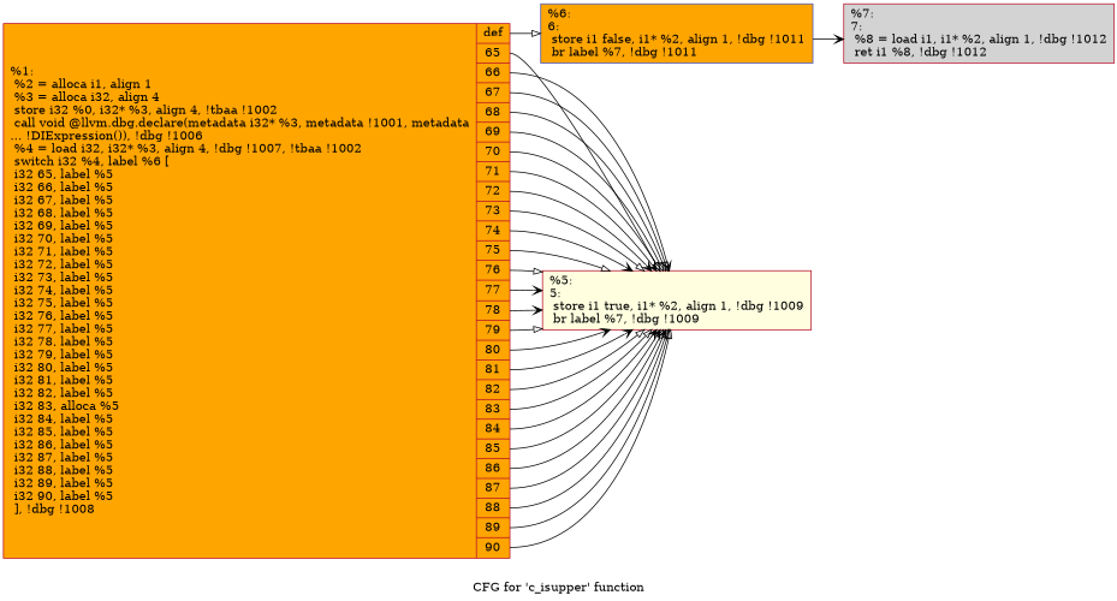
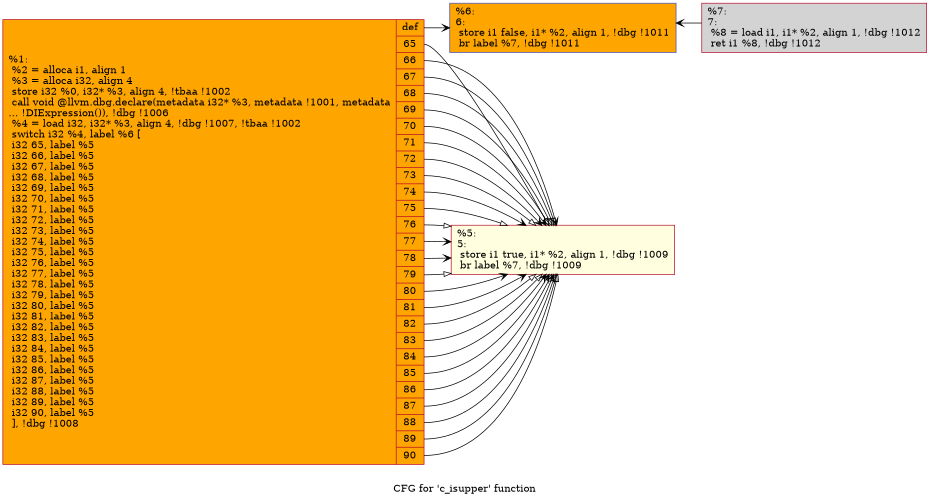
  digraph {
    label="CFG for 'c_isupper' function"
    rankdir=LR
    node [color="#b70d28ff" fillcolor=orange shape=record style=filled]
    edge [arrowhead=onormal]
-   n1 [label="{%1:\l  %2 = alloca i1, align 1\l  %3 = alloca i32, align 4\l  store i32 %0, i32* %3, align 4, !tbaa !1002\l  call void @llvm.dbg.declare(metadata i32* %3, metadata !1001, metadata\l... !DIExpression()), !dbg !1006\l  %4 = load i32, i32* %3, align 4, !dbg !1007, !tbaa !1002\l  switch i32 %4, label %6 [\l    i32 65, label %5\l    i32 66, label %5\l    i32 67, label %5\l    i32 68, label %5\l    i32 69, label %5\l    i32 70, label %5\l    i32 71, label %5\l    i32 72, label %5\l    i32 73, label %5\l    i32 74, label %5\l    i32 75, label %5\l    i32 76, label %5\l    i32 77, label %5\l    i32 78, label %5\l    i32 79, label %5\l    i32 80, label %5\l    i32 81, label %5\l    i32 82, label %5\l    i32 83, alloca %5\l    i32 84, label %5\l    i32 85, label %5\l    i32 86, label %5\l    i32 87, label %5\l    i32 88, label %5\l    i32 89, label %5\l    i32 90, label %5\l  ], !dbg !1008\l|{<s0>def|<s1>65|<s2>66|<s3>67|<s4>68|<s5>69|<s6>70|<s7>71|<s8>72|<s9>73|<s10>74|<s11>75|<s12>76|<s13>77|<s14>78|<s15>79|<s16>80|<s17>81|<s18>82|<s19>83|<s20>84|<s21>85|<s22>86|<s23>87|<s24>88|<s25>89|<s26>90}}"]
+   n1 [label="{%1:\l  %2 = alloca i1, align 1\l  %3 = alloca i32, align 4\l  store i32 %0, i32* %3, align 4, !tbaa !1002\l  call void @llvm.dbg.declare(metadata i32* %3, metadata !1001, metadata\l... !DIExpression()), !dbg !1006\l  %4 = load i32, i32* %3, align 4, !dbg !1007, !tbaa !1002\l  switch i32 %4, label %6 [\l    i32 65, label %5\l    i32 66, label %5\l    i32 67, label %5\l    i32 68, label %5\l    i32 69, label %5\l    i32 70, label %5\l    i32 71, label %5\l    i32 72, label %5\l    i32 73, label %5\l    i32 74, label %5\l    i32 75, label %5\l    i32 76, label %5\l    i32 77, label %5\l    i32 78, label %5\l    i32 79, label %5\l    i32 80, label %5\l    i32 81, label %5\l    i32 82, label %5\l    i32 83, label %5\l    i32 84, label %5\l    i32 85, label %5\l    i32 86, label %5\l    i32 87, label %5\l    i32 88, label %5\l    i32 89, label %5\l    i32 90, label %5\l  ], !dbg !1008\l|{<s0>def|<s1>65|<s2>66|<s3>67|<s4>68|<s5>69|<s6>70|<s7>71|<s8>72|<s9>73|<s10>74|<s11>75|<s12>76|<s13>77|<s14>78|<s15>79|<s16>80|<s17>81|<s18>82|<s19>83|<s20>84|<s21>85|<s22>86|<s23>87|<s24>88|<s25>89|<s26>90}}"]
    n2 [color="#3d50c3ff" label="{%6:\l6:                                                \l  store i1 false, i1* %2, align 1, !dbg !1011\l  br label %7, !dbg !1011\l}"]
    n3 [fillcolor=lightyellow label="{%5:\l5:                                                \l  store i1 true, i1* %2, align 1, !dbg !1009\l  br label %7, !dbg !1009\l}"]
    n4 [fillcolor=lightgrey label="{%7:\l7:                                                \l  %8 = load i1, i1* %2, align 1, !dbg !1012\l  ret i1 %8, !dbg !1012\l}"]
-   n1 -> n2 [tailport=s0]
+   n1 -> n2 [arrowhead=vee tailport=s0]
    n1 -> n3 [tailport=s1]
    n1 -> n3 [arrowhead=vee tailport=s2]
    n1 -> n3 [tailport=s3]
    n1 -> n3 [tailport=s4]
    n1 -> n3 [tailport=s5]
    n1 -> n3 [tailport=s6]
    n1 -> n3 [arrowhead=vee tailport=s7]
    n1 -> n3 [arrowhead=vee tailport=s8]
    n1 -> n3 [tailport=s9]
    n1 -> n3 [arrowhead=vee tailport=s10]
    n1 -> n3 [tailport=s11]
    n1 -> n3 [tailport=s12]
    n1 -> n3 [arrowhead=vee tailport=s13]
    n1 -> n3 [arrowhead=vee tailport=s14]
    n1 -> n3 [tailport=s15]
    n1 -> n3 [arrowhead=vee tailport=s16]
    n1 -> n3 [arrowhead=vee tailport=s17]
    n1 -> n3 [tailport=s18]
    n1 -> n3 [tailport=s19]
    n1 -> n3 [arrowhead=vee tailport=s20]
    n1 -> n3 [arrowhead=vee tailport=s21]
    n1 -> n3 [tailport=s22]
    n1 -> n3 [arrowhead=vee tailport=s23]
    n1 -> n3 [tailport=s24]
    n1 -> n3 [tailport=s25]
    n1 -> n3 [tailport=s26]
-   n2 -> n4 [arrowhead=vee]
+   n4 -> n2 [arrowhead=vee]
  }
